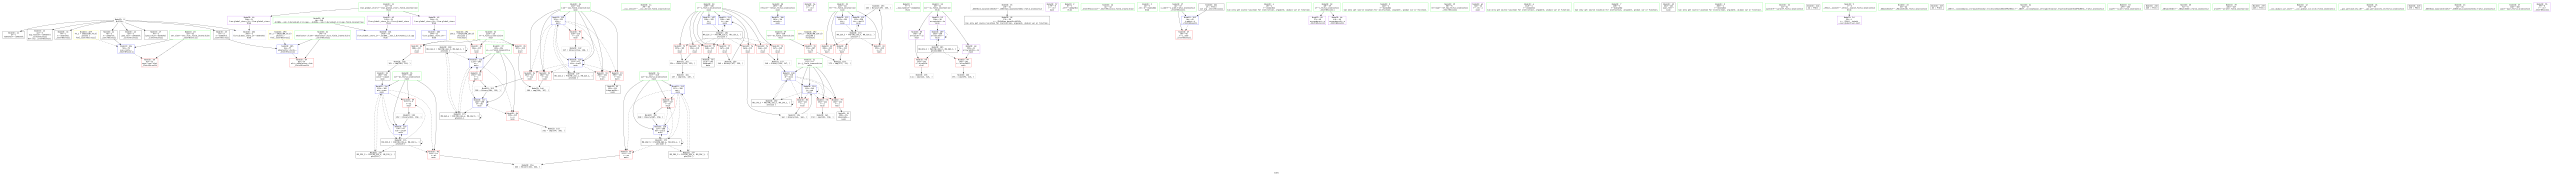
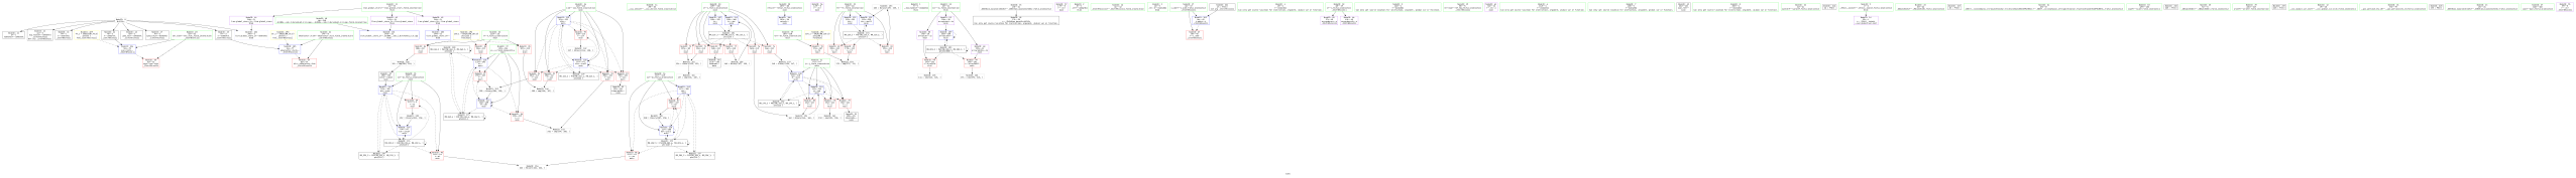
  digraph {
    fontname="JetBrains Mono"
    label=SVFG
    node [color=green fontname="JetBrains Mono" shape=record]
    edge [fontname="JetBrains Mono" style=solid]
    n1 [color=grey label="{NodeID: 0\nNullPtr}"]
    n2 [color=black label="{NodeID: 41\n2\<--3\ndummyVal\<--dummyVal\n}"]
    n3 [color=black label="{NodeID: 42\n44\<--3\nagg.result\<--dummyVal\n_Z3strB5cxx11i\n0th arg _Z3strB5cxx11i }"]
    n4 [color=black label="{NodeID: 43\n74\<--3\n\<--dummyVal\n_Z3strB5cxx11i\n}"]
    n5 [color=black label="{NodeID: 44\n75\<--3\n\<--dummyVal\n_Z3strB5cxx11i\n}"]
    n6 [color=black label="{NodeID: 45\n77\<--3\n\<--dummyVal\n_Z3strB5cxx11i\n}"]
    n7 [color=black label="{NodeID: 46\n83\<--3\nlpad.val\<--dummyVal\n_Z3strB5cxx11i\n}"]
    n8 [color=black label="{NodeID: 47\n84\<--3\nlpad.val2\<--dummyVal\n_Z3strB5cxx11i\n}"]
    n9 [color=blue label="{NodeID: 102\n246\<--3\nllvm.global_ctors_2\<--dummyVal\nGlob }" style=dotted]
    n10 [color=blue label="{NodeID: 104\n52\<--75\nexn.slot\<--\n_Z3strB5cxx11i\n}"]
    n11 [color=blue label="{NodeID: 105\n54\<--77\nehselector.slot\<--\n_Z3strB5cxx11i\n}"]
    n12 [color=red label="{NodeID: 68\n81\<--52\nexn\<--exn.slot\n_Z3strB5cxx11i\n}"]
    n13 [color=red label="{NodeID: 69\n82\<--54\nsel\<--ehselector.slot\n_Z3strB5cxx11i\n}"]
    n14 [color=black label="{NodeID: 180\nMR_26V_2 = PHI(MR_26V_3, MR_26V_1, )\npts\{124 \}\n}"]
    n15 [color=blue label="{NodeID: 116\n123\<--196\nx\<--\nmain\n}"]
    n16 [color=black label="{NodeID: 175\nMR_26V_4 = PHI(MR_26V_6, MR_26V_3, )\npts\{124 \}\n}"]
    n17 [color=red label="{NodeID: 97\n204\<--123\n\<--x\nmain\n}"]
    n18 [color=red label="{NodeID: 96\n199\<--123\n\<--x\nmain\n}"]
    n19 [color=blue label="{NodeID: 117\n123\<--205\nx\<--div\nmain\n}"]
    n20 [color=grey label="{NodeID: 152\n205 = Binary(204, 203, )\n}"]
    n21 [color=grey label="{NodeID: 163\n201 = cmp(199, 200, )\n}"]
    n22 [label="{NodeID: 14\n29\<--30\n__cxa_atexit\<--__cxa_atexit_field_insensitive\n}"]
    n23 [color=blue label="{NodeID: 111\n109\<--168\ni\<--inc\nmain\n}"]
    n24 [color=black label="{NodeID: 181\nMR_12V_3 = PHI(MR_12V_4, MR_12V_2, )\npts\{110 \}\n}"]
    n25 [color=red label="{NodeID: 71\n134\<--109\n\<--i\nmain\n}"]
    n26 [color=red label="{NodeID: 72\n135\<--109\n\<--i\nmain\n}"]
    n27 [color=red label="{NodeID: 73\n140\<--109\n\<--i\nmain\n}"]
    n28 [color=red label="{NodeID: 74\n146\<--109\n\<--i\nmain\n}"]
-   n29 [color=red label="{NodeID: 75\n147\<--109\n\<--i\nmain\n}"]
    n30 [color=red label="{NodeID: 76\n160\<--109\n\<--i\nmain\n}"]
    n31 [color=red label="{NodeID: 77\n167\<--109\n\<--i\nmain\n}"]
    n32 [color=grey label="{NodeID: 151\n136 = Binary(134, 135, )\n}"]
    n33 [color=black label="{NodeID: 50\n141\<--140\nidxprom\<--\nmain\n}"]
    n34 [color=grey label="{NodeID: 157\n148 = Binary(146, 147, )\n}"]
    n35 [color=grey label="{NodeID: 154\n162 = Binary(161, 160, )\n}"]
    n36 [color=grey label="{NodeID: 158\n168 = Binary(167, 158, )\n}"]
    n37 [label="{NodeID: 28\n105\<--106\nretval\<--retval_field_insensitive\nmain\n}"]
    n38 [color=blue label="{NodeID: 106\n105\<--126\nretval\<--\nmain\n}"]
    n39 [color=purple label="{NodeID: 56\n127\<--8\n\<--.str\nmain\n}"]
    n40 [color=grey label="{NodeID: 153\n230 = Binary(229, 158, )\n}"]
    n41 [color=blue label="{NodeID: 121\n113\<--230\ntt\<--inc31\nmain\n}"]
    n42 [color=black label="{NodeID: 176\nMR_16V_3 = PHI(MR_16V_4, MR_16V_2, )\npts\{114 \}\n}"]
    n43 [color=red label="{NodeID: 81\n173\<--113\n\<--tt\nmain\n}"]
    n44 [color=red label="{NodeID: 82\n220\<--113\n\<--tt\nmain\n}"]
    n45 [color=red label="{NodeID: 83\n229\<--113\n\<--tt\nmain\n}"]
    n46 [color=red label="{NodeID: 70\n174\<--107\n\<--tn\nmain\n}"]
    n47 [color=grey label="{NodeID: 159\n175 = cmp(173, 174, )\n}"]
    n48 [color=red label="{NodeID: 84\n180\<--115\n\<--n\nmain\n}"]
    n49 [color=grey label="{NodeID: 160\n181 = cmp(180, 158, )\n}"]
    n50 [color=black label="{NodeID: 52\n182\<--181\nconv\<--cmp13\nmain\n}"]
    n51 [color=blue label="{NodeID: 114\n119\<--182\nmi\<--conv\nmain\n}"]
    n52 [label="{NodeID: 1\n7\<--1\n__dso_handle\<--dummyObj\nGlob }"]
    n53 [color=grey label="{NodeID: 164\n137 = cmp(136, 138, )\n}"]
    n54 [color=blue label="{NodeID: 108\n111\<--148\nj\<--mul1\nmain\n}"]
    n55 [color=blue label="{NodeID: 110\n111\<--162\nj\<--add\nmain\n}"]
    n56 [color=red label="{NodeID: 98\n143\<--142\n\<--arrayidx\nslot\n}"]
    n57 [color=grey label="{NodeID: 165\n144 = cmp(143, 126, )\n}"]
    n58 [color=grey label="{NodeID: 15\n28\<--34\n_ZNSt8ios_base4InitD1Ev\<--_ZNSt8ios_base4InitD1Ev_field_insensitive\n}"]
    n59 [color=black label="{NodeID: 48\n27\<--28\n\<--_ZNSt8ios_base4InitD1Ev\nCan only get source location for instruction, argument, global var or function.}"]
    n60 [color=blue label="{NodeID: 112\n113\<--158\ntt\<--\nmain\n}"]
    n61 [label="{NodeID: 29\n107\<--108\ntn\<--tn_field_insensitive\nmain\n}"]
    n62 [color=purple label="{NodeID: 57\n177\<--8\n\<--.str\nmain\n}"]
    n63 [color=black label="{NodeID: 182\nMR_14V_2 = PHI(MR_14V_3, MR_14V_1, )\npts\{112 \}\n}"]
    n64 [color=red label="{NodeID: 78\n151\<--111\n\<--j\nmain\n}"]
    n65 [color=red label="{NodeID: 79\n154\<--111\n\<--j\nmain\n}"]
    n66 [color=red label="{NodeID: 80\n161\<--111\n\<--j\nmain\n}"]
    n67 [color=grey label="{NodeID: 161\n152 = cmp(151, 138, )\n}"]
    n68 [color=black label="{NodeID: 51\n155\<--154\nidxprom5\<--\nmain\n}"]
    n69 [color=red label="{NodeID: 85\n187\<--115\n\<--n\nmain\n}"]
    n70 [color=grey label="{NodeID: 166\n188 = cmp(186, 187, )\n}"]
    n71 [label="{NodeID: 2\n8\<--1\n.str\<--dummyObj\nGlob }"]
    n72 [color=red label="{NodeID: 99\n193\<--192\n\<--arrayidx19\nmain\n}"]
    n73 [color=grey label="{NodeID: 162\n194 = cmp(193, 126, )\n}"]
    n74 [label="{NodeID: 16\n41\<--42\n_Z3strB5cxx11i\<--_Z3strB5cxx11i_field_insensitive\n}"]
    n75 [color=yellow label="{NodeID: 196\n18V_1 = ENCHI(MR_18V_0)\npts\{116 \}\nFun[main]}" style=double]
    n76 [color=red label="{NodeID: 86\n196\<--115\n\<--n\nmain\n}"]
    n77 [color=blue label="{NodeID: 113\n117\<--158\nma\<--\nmain\n}"]
    n78 [color=red label="{NodeID: 87\n207\<--117\n\<--ma\nmain\n}"]
    n79 [color=red label="{NodeID: 88\n221\<--117\n\<--ma\nmain\n}"]
    n80 [color=blue label="{NodeID: 118\n117\<--208\nma\<--inc23\nmain\n}"]
    n81 [color=black label="{NodeID: 173\nMR_20V_5 = PHI(MR_20V_6, MR_20V_4, )\npts\{118 \}\n}"]
    n82 [color=black label="{NodeID: 177\nMR_20V_2 = PHI(MR_20V_4, MR_20V_1, )\npts\{118 \}\n}"]
    n83 [color=grey label="{NodeID: 155\n208 = Binary(207, 158, )\n}"]
    n84 [color=grey label="{NodeID: 156\n223 = Binary(221, 222, )\n}"]
    n85 [label="{NodeID: 30\n109\<--110\ni\<--i_field_insensitive\nmain\n}"]
    n86 [color=blue label="{NodeID: 107\n109\<--132\ni\<--\nmain\n}"]
    n87 [color=purple label="{NodeID: 58\n142\<--10\narrayidx\<--is\nmain\n}"]
    n88 [label="{NodeID: 3\n12\<--1\n.str.1\<--dummyObj\nGlob }"]
    n89 [color=black label="{NodeID: 183\nMR_28V_2 = PHI(MR_28V_3, MR_28V_1, )\npts\{110000 \}\n}"]
    n90 [color=blue label="{NodeID: 109\n156\<--158\narrayidx6\<--\nmain\n}"]
    n91 [color=blue label="{NodeID: 100\n244\<--15\nllvm.global_ctors_0\<--\nGlob }"]
    n92 [label="{NodeID: 17\n46\<--47\ni.addr\<--i.addr_field_insensitive\n_Z3strB5cxx11i\n}"]
    n93 [color=red label="{NodeID: 67\n58\<--46\n\<--i.addr\n_Z3strB5cxx11i\n}"]
    n94 [color=blue label="{NodeID: 103\n46\<--45\ni.addr\<--i\n_Z3strB5cxx11i\n}"]
    n95 [color=red label="{NodeID: 89\n211\<--119\n\<--mi\nmain\n}"]
    n96 [color=red label="{NodeID: 90\n222\<--119\n\<--mi\nmain\n}"]
    n97 [color=blue label="{NodeID: 119\n119\<--212\nmi\<--inc24\nmain\n}"]
    n98 [color=black label="{NodeID: 174\nMR_22V_5 = PHI(MR_22V_6, MR_22V_4, )\npts\{120 \}\n}"]
    n99 [color=black label="{NodeID: 178\nMR_22V_2 = PHI(MR_22V_4, MR_22V_1, )\npts\{120 \}\n}"]
    n100 [color=grey label="{NodeID: 150\n212 = Binary(211, 158, )\n}"]
    n101 [label="{NodeID: 31\n111\<--112\nj\<--j_field_insensitive\nmain\n}"]
    n102 [color=purple label="{NodeID: 59\n156\<--10\narrayidx6\<--is\nmain\n}"]
    n103 [label="{NodeID: 4\n15\<--1\n\<--dummyObj\nCan only get source location for instruction, argument, global var or function.}"]
    n104 [color=blue label="{NodeID: 101\n245\<--16\nllvm.global_ctors_1\<--_GLOBAL__sub_I_Burunduk1_2_0.cpp\nGlob }"]
    n105 [label="{NodeID: 18\n48\<--49\ns\<--s_field_insensitive\n_Z3strB5cxx11i\n}"]
    n106 [color=purple label="{NodeID: 65\n57\<--48\narraydecay\<--s\n_Z3strB5cxx11i\n}"]
    n107 [color=purple label="{NodeID: 66\n63\<--48\narraydecay1\<--s\n_Z3strB5cxx11i\n}"]
    n108 [color=blue label="{NodeID: 115\n121\<--132\ni14\<--\nmain\n}"]
    n109 [color=red label="{NodeID: 91\n186\<--121\n\<--i14\nmain\n}"]
    n110 [color=red label="{NodeID: 92\n190\<--121\n\<--i14\nmain\n}"]
    n111 [color=red label="{NodeID: 93\n200\<--121\n\<--i14\nmain\n}"]
    n112 [color=red label="{NodeID: 94\n203\<--121\n\<--i14\nmain\n}"]
    n113 [color=red label="{NodeID: 95\n216\<--121\n\<--i14\nmain\n}"]
    n114 [color=blue label="{NodeID: 120\n121\<--217\ni14\<--inc27\nmain\n}"]
    n115 [color=black label="{NodeID: 179\nMR_24V_2 = PHI(MR_24V_4, MR_24V_1, )\npts\{122 \}\n}"]
    n116 [color=black label="{NodeID: 53\n191\<--190\nidxprom18\<--\nmain\n}"]
    n117 [color=grey label="{NodeID: 149\n217 = Binary(216, 158, )\n}"]
    n118 [label="{NodeID: 32\n113\<--114\ntt\<--tt_field_insensitive\nmain\n}"]
    n119 [color=purple label="{NodeID: 60\n192\<--10\narrayidx19\<--is\nmain\n}"]
    n120 [label="{NodeID: 5\n126\<--1\n\<--dummyObj\nCan only get source location for instruction, argument, global var or function.}"]
    n121 [label="{NodeID: 19\n50\<--51\nref.tmp\<--ref.tmp_field_insensitive\n_Z3strB5cxx11i\n}"]
    n122 [label="{NodeID: 33\n115\<--116\nn\<--n_field_insensitive\nmain\n}"]
    n123 [color=purple label="{NodeID: 61\n224\<--12\n\<--.str.1\nmain\n}"]
    n124 [label="{NodeID: 6\n132\<--1\n\<--dummyObj\nCan only get source location for instruction, argument, global var or function.}"]
    n125 [label="{NodeID: 20\n52\<--53\nexn.slot\<--exn.slot_field_insensitive\n_Z3strB5cxx11i\n}"]
    n126 [label="{NodeID: 34\n117\<--118\nma\<--ma_field_insensitive\nmain\n}"]
    n127 [color=purple label="{NodeID: 62\n244\<--14\nllvm.global_ctors_0\<--llvm.global_ctors\nGlob }"]
    n128 [label="{NodeID: 7\n138\<--1\n\<--dummyObj\nCan only get source location for instruction, argument, global var or function.}"]
    n129 [label="{NodeID: 21\n54\<--55\nehselector.slot\<--ehselector.slot_field_insensitive\n_Z3strB5cxx11i\n}"]
    n130 [label="{NodeID: 35\n119\<--120\nmi\<--mi_field_insensitive\nmain\n}"]
    n131 [color=black label="{NodeID: 49\n104\<--126\nmain_ret\<--\nmain\n}"]
    n132 [color=purple label="{NodeID: 63\n245\<--14\nllvm.global_ctors_1\<--llvm.global_ctors\nGlob }"]
    n133 [label="{NodeID: 8\n158\<--1\n\<--dummyObj\nCan only get source location for instruction, argument, global var or function.}"]
    n134 [label="{NodeID: 22\n61\<--62\nsprintf\<--sprintf_field_insensitive\n}"]
    n135 [label="{NodeID: 36\n121\<--122\ni14\<--i14_field_insensitive\nmain\n}"]
    n136 [color=black label="{NodeID: 216\n26 = PHI()\n}"]
    n137 [color=purple label="{NodeID: 64\n246\<--14\nllvm.global_ctors_2\<--llvm.global_ctors\nGlob }"]
    n138 [label="{NodeID: 9\n4\<--6\n_ZStL8__ioinit\<--_ZStL8__ioinit_field_insensitive\nGlob }"]
    n139 [color=purple label="{NodeID: 54\n25\<--4\n\<--_ZStL8__ioinit\n__cxx_global_var_init\n}"]
    n140 [color=yellow label="{NodeID: 189\n4V_1 = ENCHI(MR_4V_0)\npts\{53 \}\nFun[_Z3strB5cxx11i]}" style=double]
    n141 [label="{NodeID: 23\n65\<--66\n_ZNSaIcEC1Ev\<--_ZNSaIcEC1Ev_field_insensitive\n}"]
    n142 [label="{NodeID: 37\n123\<--124\nx\<--x_field_insensitive\nmain\n}"]
    n143 [color=black label="{NodeID: 217\n60 = PHI()\n}"]
    n144 [label="{NodeID: 10\n10\<--11\nis\<--is_field_insensitive\nGlob }"]
    n145 [color=yellow label="{NodeID: 190\n6V_1 = ENCHI(MR_6V_0)\npts\{55 \}\nFun[_Z3strB5cxx11i]}" style=double]
    n146 [label="{NodeID: 24\n68\<--69\n_ZNSt7__cxx1112basic_stringIcSt11char_traitsIcESaIcEEC1EPKcRKS3_\<--_ZNSt7__cxx1112basic_stringIcSt11char_traitsIcESaIcEEC1EPKcRKS3__field_insensitive\n}"]
    n147 [label="{NodeID: 38\n129\<--130\nscanf\<--scanf_field_insensitive\n}"]
    n148 [color=black label="{NodeID: 218\n225 = PHI()\n}"]
    n149 [label="{NodeID: 11\n14\<--18\nllvm.global_ctors\<--llvm.global_ctors_field_insensitive\nGlob }"]
    n150 [label="{NodeID: 25\n71\<--72\n_ZNSaIcED1Ev\<--_ZNSaIcED1Ev_field_insensitive\n}"]
    n151 [label="{NodeID: 39\n226\<--227\nprintf\<--printf_field_insensitive\n}"]
    n152 [color=black label="{NodeID: 219\n128 = PHI()\n}"]
    n153 [label="{NodeID: 12\n19\<--20\n__cxx_global_var_init\<--__cxx_global_var_init_field_insensitive\n}"]
    n154 [color=yellow label="{NodeID: 192\n10V_1 = ENCHI(MR_10V_0)\npts\{108 \}\nFun[main]}" style=double]
    n155 [label="{NodeID: 26\n96\<--97\n__gxx_personality_v0\<--__gxx_personality_v0_field_insensitive\n}"]
    n156 [label="{NodeID: 40\n16\<--240\n_GLOBAL__sub_I_Burunduk1_2_0.cpp\<--_GLOBAL__sub_I_Burunduk1_2_0.cpp_field_insensitive\n}"]
    n157 [color=black label="{NodeID: 220\n178 = PHI()\n}"]
    n158 [label="{NodeID: 13\n23\<--24\n_ZNSt8ios_base4InitC1Ev\<--_ZNSt8ios_base4InitC1Ev_field_insensitive\n}"]
    n159 [label="{NodeID: 27\n102\<--103\nmain\<--main_field_insensitive\n}"]
    n160 [color=black label="{NodeID: 221\n45 = PHI()\n1st arg _Z3strB5cxx11i }"]
    n161 [color=purple label="{NodeID: 55\n59\<--8\n\<--.str\n_Z3strB5cxx11i\n}"]
    n1 -> n2
    n1 -> n3
    n1 -> n4
    n1 -> n5
    n1 -> n6
    n1 -> n7
    n1 -> n8
    n1 -> n9
    n5 -> n10
    n6 -> n11
    n10 -> n12 [style=dashed]
    n11 -> n13 [style=dashed]
    n14 -> n14 [style=dashed]
    n14 -> n15 [style=dashed]
    n14 -> n16 [style=dashed]
    n15 -> n16 [style=dashed]
-   n17 -> n15 [style=dashed]
+   n15 -> n17 [style=dashed]
    n15 -> n18 [style=dashed]
    n15 -> n19 [style=dashed]
    n16 -> n14 [style=dashed]
    n16 -> n15 [style=dashed]
    n16 -> n16 [style=dashed]
    n17 -> n20
    n18 -> n21
    n19 -> n16 [style=dashed]
    n19 -> n17 [style=dashed]
    n19 -> n18 [style=dashed]
    n19 -> n19 [style=dashed]
    n20 -> n19
    n23 -> n24 [style=dashed]
    n24 -> n23 [style=dashed]
    n24 -> n25 [style=dashed]
    n24 -> n26 [style=dashed]
    n24 -> n27 [style=dashed]
    n24 -> n28 [style=dashed]
-   n24 -> n29 [style=dashed]
    n24 -> n30 [style=dashed]
    n24 -> n31 [style=dashed]
    n25 -> n32
    n26 -> n32
    n27 -> n33
    n28 -> n34
-   n29 -> n34
    n30 -> n35
    n31 -> n36
    n32 -> n53
    n34 -> n54
    n35 -> n55
    n36 -> n23
    n37 -> n38
    n40 -> n41
    n41 -> n42 [style=dashed]
    n42 -> n41 [style=dashed]
    n42 -> n43 [style=dashed]
    n42 -> n44 [style=dashed]
    n42 -> n45 [style=dashed]
    n43 -> n47
    n45 -> n40
    n46 -> n47
    n48 -> n49
    n49 -> n50
    n50 -> n51
    n51 -> n95 [style=dashed]
    n51 -> n96 [style=dashed]
    n51 -> n97 [style=dashed]
    n51 -> n98 [style=dashed]
    n51 -> n99 [style=dashed]
    n54 -> n55 [style=dashed]
    n54 -> n63 [style=dashed]
    n54 -> n64 [style=dashed]
    n54 -> n65 [style=dashed]
    n54 -> n66 [style=dashed]
    n55 -> n55 [style=dashed]
    n55 -> n63 [style=dashed]
    n55 -> n64 [style=dashed]
    n55 -> n65 [style=dashed]
    n55 -> n66 [style=dashed]
    n56 -> n57
    n58 -> n59
    n60 -> n42 [style=dashed]
    n61 -> n46
    n63 -> n54 [style=dashed]
    n63 -> n63 [style=dashed]
    n64 -> n67
    n65 -> n68
    n66 -> n35
    n69 -> n70
    n72 -> n73
    n75 -> n48 [style=dashed]
    n75 -> n69 [style=dashed]
    n75 -> n76 [style=dashed]
    n76 -> n15
    n77 -> n78 [style=dashed]
    n77 -> n79 [style=dashed]
    n77 -> n80 [style=dashed]
    n77 -> n81 [style=dashed]
    n77 -> n82 [style=dashed]
    n78 -> n83
    n79 -> n84
    n80 -> n78 [style=dashed]
    n80 -> n80 [style=dashed]
    n80 -> n81 [style=dashed]
    n81 -> n78 [style=dashed]
    n81 -> n79 [style=dashed]
    n81 -> n80 [style=dashed]
    n81 -> n81 [style=dashed]
    n81 -> n82 [style=dashed]
    n82 -> n77 [style=dashed]
    n83 -> n80
    n85 -> n23
    n85 -> n25
    n85 -> n26
    n85 -> n27
    n85 -> n28
-   n85 -> n29
    n85 -> n30
    n85 -> n31
    n85 -> n86
    n86 -> n24 [style=dashed]
    n87 -> n56
    n89 -> n56 [style=dashed]
    n89 -> n72 [style=dashed]
    n89 -> n89 [style=dashed]
    n89 -> n90 [style=dashed]
    n90 -> n89 [style=dashed]
    n90 -> n90 [style=dashed]
    n92 -> n93
    n92 -> n94
    n94 -> n93 [style=dashed]
    n95 -> n100
    n96 -> n84
    n97 -> n98 [style=dashed]
    n98 -> n95 [style=dashed]
    n98 -> n96 [style=dashed]
    n98 -> n97 [style=dashed]
    n98 -> n98 [style=dashed]
    n98 -> n99 [style=dashed]
    n99 -> n51 [style=dashed]
    n100 -> n97
    n101 -> n54
    n101 -> n55
    n101 -> n64
    n101 -> n65
    n101 -> n66
    n102 -> n90
    n105 -> n106
    n105 -> n107
    n108 -> n109 [style=dashed]
    n108 -> n110 [style=dashed]
    n108 -> n111 [style=dashed]
    n108 -> n112 [style=dashed]
    n108 -> n113 [style=dashed]
    n108 -> n114 [style=dashed]
    n108 -> n115 [style=dashed]
    n109 -> n70
    n110 -> n116
+   n111 -> n21
    n112 -> n20
    n113 -> n117
    n114 -> n109 [style=dashed]
    n114 -> n110 [style=dashed]
    n114 -> n111 [style=dashed]
    n114 -> n112 [style=dashed]
    n114 -> n113 [style=dashed]
    n114 -> n114 [style=dashed]
    n114 -> n115 [style=dashed]
    n115 -> n108 [style=dashed]
    n117 -> n114
    n118 -> n41
    n118 -> n43
    n118 -> n44
    n118 -> n45
    n118 -> n60
    n119 -> n72
    n122 -> n48
    n122 -> n69
    n122 -> n76
    n125 -> n10
    n125 -> n12
    n126 -> n77
    n126 -> n78
    n126 -> n79
    n126 -> n80
    n127 -> n91
    n129 -> n11
    n129 -> n13
    n130 -> n51
    n130 -> n95
    n130 -> n96
    n130 -> n97
    n132 -> n104
    n135 -> n108
    n135 -> n109
    n135 -> n110
    n135 -> n111
    n135 -> n112
    n135 -> n113
    n135 -> n114
    n137 -> n9
    n138 -> n139
    n140 -> n10 [style=dashed]
    n142 -> n15
    n142 -> n17
    n142 -> n18
    n142 -> n19
    n144 -> n87
    n144 -> n102
    n144 -> n119
    n145 -> n11 [style=dashed]
    n149 -> n127
    n149 -> n132
    n149 -> n137
    n154 -> n46 [style=dashed]
    n156 -> n104
    n160 -> n94
  }
